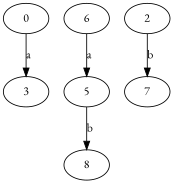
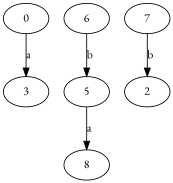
  strict digraph {
    fontname="EB Garamond"
    node [fontname="EB Garamond"]
    edge [fontname="EB Garamond"]
    0
    3
    5
    8
    6
    2
    7
    0 -> 3 [label=a]
-   5 -> 8 [label=b]
-   6 -> 5 [label=a]
-   2 -> 7 [label=b]
+   5 -> 8 [label=a]
+   6 -> 5 [label=b]
+   7 -> 2 [label=b]
  }
